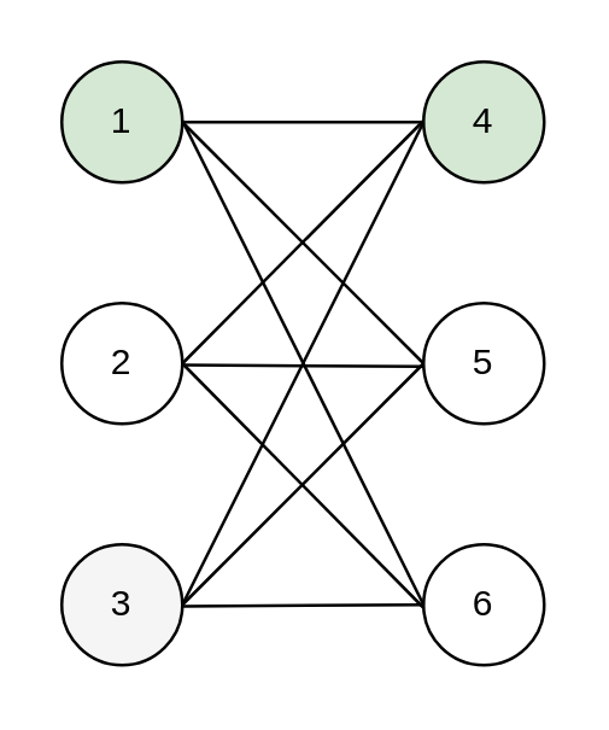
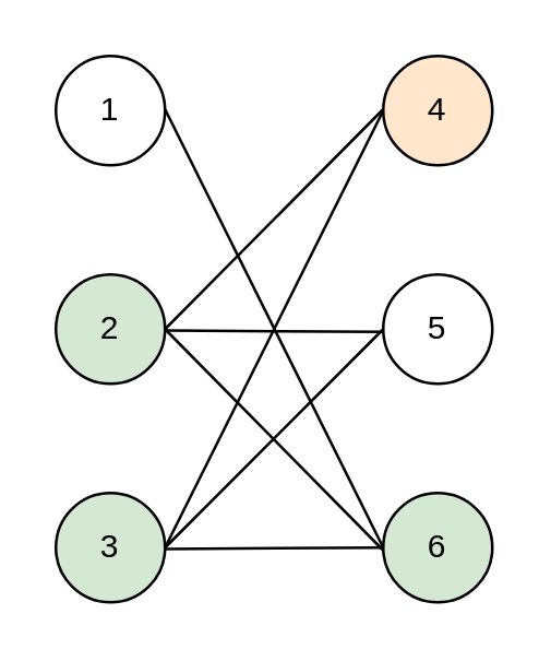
  <mxCell id="0" />
  <mxCell id="1" parent="0" />
- <mxCell id="2" value="1" style="ellipse;whiteSpace=wrap;html=1;aspect=fixed;fillColor=#D5E8D4;" vertex="1" parent="1"><mxGeometry x="20" y="20" width="40" height="40" as="geometry" /></mxCell>
- <mxCell id="3" value="6" style="ellipse;whiteSpace=wrap;html=1;aspect=fixed;fillColor=#ffffff;" vertex="1" parent="1"><mxGeometry x="140" y="180" width="40" height="40" as="geometry" /></mxCell>
+ <mxCell id="2" value="1" style="ellipse;whiteSpace=wrap;html=1;aspect=fixed;fillColor=#ffffff;" vertex="1" parent="1"><mxGeometry x="20" y="20" width="40" height="40" as="geometry" /></mxCell>
+ <mxCell id="3" value="6" style="ellipse;whiteSpace=wrap;html=1;aspect=fixed;fillColor=#D5E8D4;" vertex="1" parent="1"><mxGeometry x="140" y="180" width="40" height="40" as="geometry" /></mxCell>
  <mxCell id="4" value="5" style="ellipse;whiteSpace=wrap;html=1;aspect=fixed;fillColor=#ffffff;" vertex="1" parent="1"><mxGeometry x="140" y="100" width="40" height="40" as="geometry" /></mxCell>
- <mxCell id="5" value="4" style="ellipse;whiteSpace=wrap;html=1;aspect=fixed;fillColor=#D5E8D4;" vertex="1" parent="1"><mxGeometry x="140" y="20" width="40" height="40" as="geometry" /></mxCell>
- <mxCell id="6" value="3" style="ellipse;whiteSpace=wrap;html=1;aspect=fixed;fillColor=#f5f5f5;" vertex="1" parent="1"><mxGeometry x="20" y="180" width="40" height="40" as="geometry" /></mxCell>
- <mxCell id="7" value="2" style="ellipse;whiteSpace=wrap;html=1;aspect=fixed;fillColor=#ffffff;" vertex="1" parent="1"><mxGeometry x="20" y="100" width="40" height="40" as="geometry" /></mxCell>
- <mxCell id="8" value="" style="endArrow=none;html=1;exitX=1;exitY=0.5;exitDx=0;exitDy=0;entryX=0;entryY=0.5;entryDx=0;entryDy=0;" edge="1" parent="1" source="2" target="5"><mxGeometry width="50" height="50" relative="1" as="geometry"><mxPoint x="160" y="150" as="sourcePoint" /><mxPoint x="210" y="100" as="targetPoint" /></mxGeometry></mxCell>
- <mxCell id="9" value="" style="endArrow=none;html=1;exitX=1;exitY=0.5;exitDx=0;exitDy=0;entryX=0;entryY=0.5;entryDx=0;entryDy=0;" edge="1" parent="1" source="2" target="4"><mxGeometry width="50" height="50" relative="1" as="geometry"><mxPoint x="70" y="50" as="sourcePoint" /><mxPoint x="150" y="50" as="targetPoint" /></mxGeometry></mxCell>
+ <mxCell id="5" value="4" style="ellipse;whiteSpace=wrap;html=1;aspect=fixed;fillColor=#ffe6cc;" vertex="1" parent="1"><mxGeometry x="140" y="20" width="40" height="40" as="geometry" /></mxCell>
+ <mxCell id="6" value="3" style="ellipse;whiteSpace=wrap;html=1;aspect=fixed;fillColor=#D5E8D4;" vertex="1" parent="1"><mxGeometry x="20" y="180" width="40" height="40" as="geometry" /></mxCell>
+ <mxCell id="7" value="2" style="ellipse;whiteSpace=wrap;html=1;aspect=fixed;fillColor=#D5E8D4;" vertex="1" parent="1"><mxGeometry x="20" y="100" width="40" height="40" as="geometry" /></mxCell>
  <mxCell id="10" value="" style="endArrow=none;html=1;exitX=1;exitY=0.5;exitDx=0;exitDy=0;entryX=0;entryY=0.5;entryDx=0;entryDy=0;" edge="1" parent="1" target="3"><mxGeometry width="50" height="50" relative="1" as="geometry"><mxPoint x="60" y="39.5" as="sourcePoint" /><mxPoint x="140" y="39.5" as="targetPoint" /></mxGeometry></mxCell>
  <mxCell id="11" value="" style="endArrow=none;html=1;exitX=1;exitY=0.5;exitDx=0;exitDy=0;entryX=0;entryY=0.5;entryDx=0;entryDy=0;" edge="1" parent="1" source="7"><mxGeometry width="50" height="50" relative="1" as="geometry"><mxPoint x="60" y="39.5" as="sourcePoint" /><mxPoint x="140" y="39.5" as="targetPoint" /></mxGeometry></mxCell>
  <mxCell id="12" value="" style="endArrow=none;html=1;exitX=1;exitY=0.5;exitDx=0;exitDy=0;" edge="1" parent="1" source="6"><mxGeometry width="50" height="50" relative="1" as="geometry"><mxPoint x="70" y="130" as="sourcePoint" /><mxPoint x="140" y="40" as="targetPoint" /></mxGeometry></mxCell>
  <mxCell id="13" value="" style="endArrow=none;html=1;exitX=1;exitY=0.5;exitDx=0;exitDy=0;" edge="1" parent="1"><mxGeometry width="50" height="50" relative="1" as="geometry"><mxPoint x="60" y="120.5" as="sourcePoint" /><mxPoint x="140" y="121" as="targetPoint" /></mxGeometry></mxCell>
  <mxCell id="14" value="" style="endArrow=none;html=1;exitX=1;exitY=0.5;exitDx=0;exitDy=0;entryX=0;entryY=0.5;entryDx=0;entryDy=0;" edge="1" parent="1" target="3"><mxGeometry width="50" height="50" relative="1" as="geometry"><mxPoint x="60" y="200.5" as="sourcePoint" /><mxPoint x="140" y="120" as="targetPoint" /></mxGeometry></mxCell>
  <mxCell id="15" value="" style="endArrow=none;html=1;entryX=0;entryY=0.5;entryDx=0;entryDy=0;" edge="1" parent="1"><mxGeometry width="50" height="50" relative="1" as="geometry"><mxPoint x="140" y="201" as="sourcePoint" /><mxPoint x="60" y="120" as="targetPoint" /></mxGeometry></mxCell>
  <mxCell id="16" value="" style="endArrow=none;html=1;entryX=0;entryY=0.5;entryDx=0;entryDy=0;" edge="1" parent="1" target="4"><mxGeometry width="50" height="50" relative="1" as="geometry"><mxPoint x="60" y="200" as="sourcePoint" /><mxPoint x="190" y="89.5" as="targetPoint" /></mxGeometry></mxCell>
